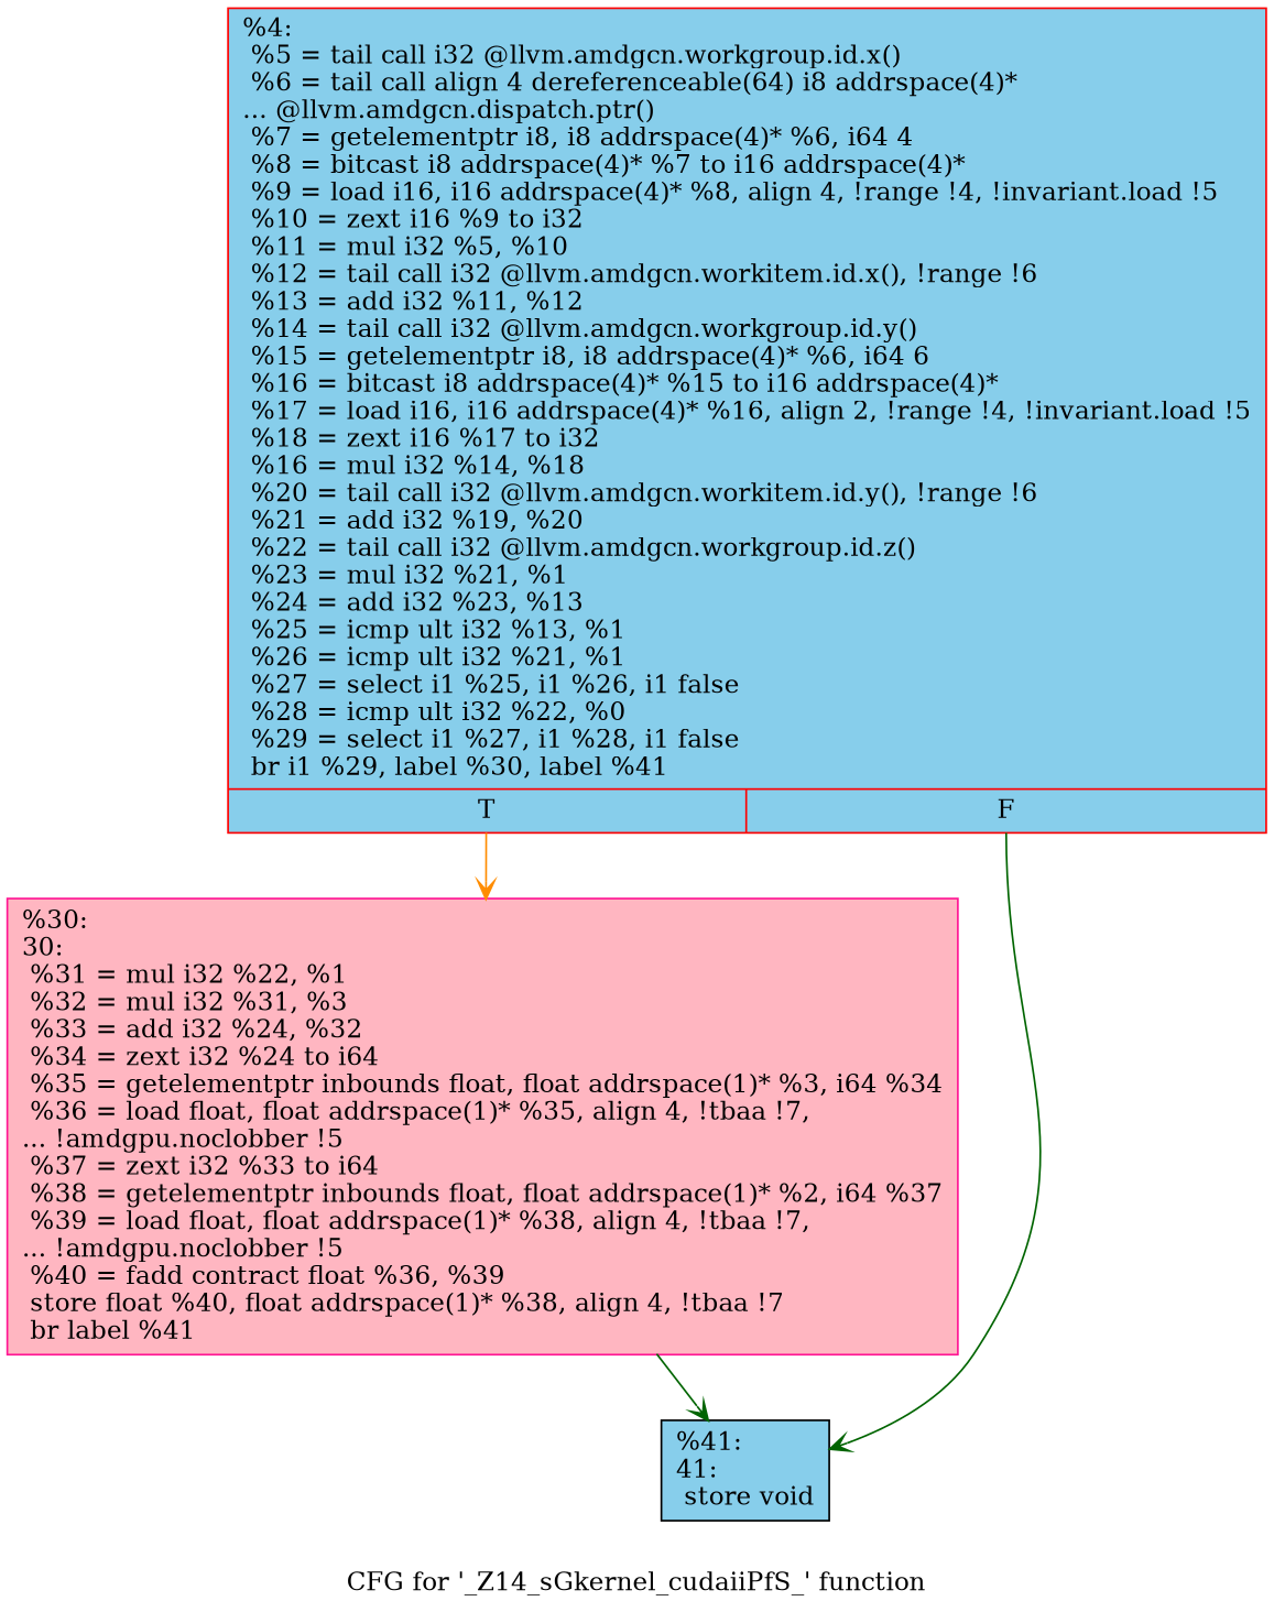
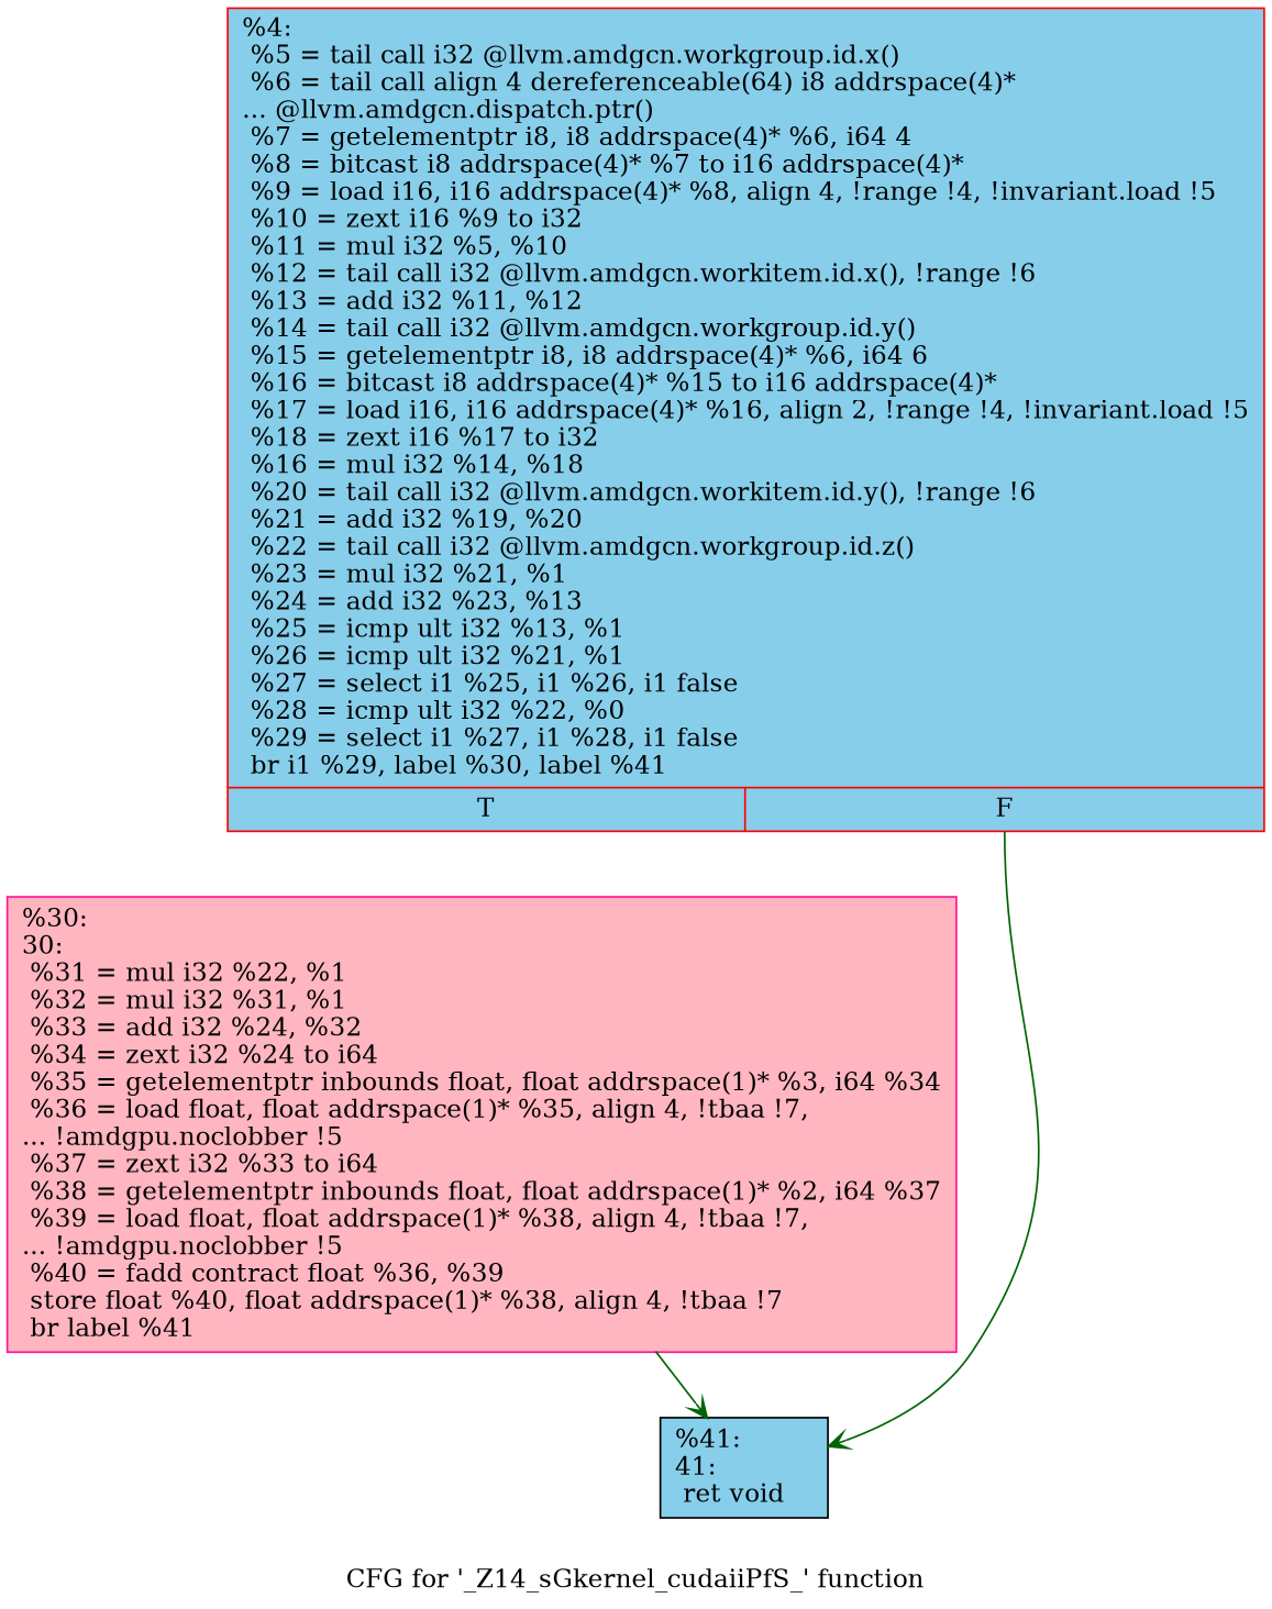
  digraph {
    label="CFG for '_Z14_sGkernel_cudaiiPfS_' function"
    node [fillcolor=skyblue shape=record style=filled]
    edge [arrowhead=vee color=darkgreen]
    n1 [color=red label="{%4:\l  %5 = tail call i32 @llvm.amdgcn.workgroup.id.x()\l  %6 = tail call align 4 dereferenceable(64) i8 addrspace(4)*\l... @llvm.amdgcn.dispatch.ptr()\l  %7 = getelementptr i8, i8 addrspace(4)* %6, i64 4\l  %8 = bitcast i8 addrspace(4)* %7 to i16 addrspace(4)*\l  %9 = load i16, i16 addrspace(4)* %8, align 4, !range !4, !invariant.load !5\l  %10 = zext i16 %9 to i32\l  %11 = mul i32 %5, %10\l  %12 = tail call i32 @llvm.amdgcn.workitem.id.x(), !range !6\l  %13 = add i32 %11, %12\l  %14 = tail call i32 @llvm.amdgcn.workgroup.id.y()\l  %15 = getelementptr i8, i8 addrspace(4)* %6, i64 6\l  %16 = bitcast i8 addrspace(4)* %15 to i16 addrspace(4)*\l  %17 = load i16, i16 addrspace(4)* %16, align 2, !range !4, !invariant.load !5\l  %18 = zext i16 %17 to i32\l  %16 = mul i32 %14, %18\l  %20 = tail call i32 @llvm.amdgcn.workitem.id.y(), !range !6\l  %21 = add i32 %19, %20\l  %22 = tail call i32 @llvm.amdgcn.workgroup.id.z()\l  %23 = mul i32 %21, %1\l  %24 = add i32 %23, %13\l  %25 = icmp ult i32 %13, %1\l  %26 = icmp ult i32 %21, %1\l  %27 = select i1 %25, i1 %26, i1 false\l  %28 = icmp ult i32 %22, %0\l  %29 = select i1 %27, i1 %28, i1 false\l  br i1 %29, label %30, label %41\l|{<s0>T|<s1>F}}"]
-   n2 [color=deeppink fillcolor=lightpink label="{%30:\l30:                                               \l  %31 = mul i32 %22, %1\l  %32 = mul i32 %31, %3\l  %33 = add i32 %24, %32\l  %34 = zext i32 %24 to i64\l  %35 = getelementptr inbounds float, float addrspace(1)* %3, i64 %34\l  %36 = load float, float addrspace(1)* %35, align 4, !tbaa !7,\l... !amdgpu.noclobber !5\l  %37 = zext i32 %33 to i64\l  %38 = getelementptr inbounds float, float addrspace(1)* %2, i64 %37\l  %39 = load float, float addrspace(1)* %38, align 4, !tbaa !7,\l... !amdgpu.noclobber !5\l  %40 = fadd contract float %36, %39\l  store float %40, float addrspace(1)* %38, align 4, !tbaa !7\l  br label %41\l}"]
-   n3 [color=black label="{%41:\l41:                                               \l  store void\l}"]
-   n1 -> n2 [color=darkorange tailport=s0]
+   n2 [color=deeppink fillcolor=lightpink label="{%30:\l30:                                               \l  %31 = mul i32 %22, %1\l  %32 = mul i32 %31, %1\l  %33 = add i32 %24, %32\l  %34 = zext i32 %24 to i64\l  %35 = getelementptr inbounds float, float addrspace(1)* %3, i64 %34\l  %36 = load float, float addrspace(1)* %35, align 4, !tbaa !7,\l... !amdgpu.noclobber !5\l  %37 = zext i32 %33 to i64\l  %38 = getelementptr inbounds float, float addrspace(1)* %2, i64 %37\l  %39 = load float, float addrspace(1)* %38, align 4, !tbaa !7,\l... !amdgpu.noclobber !5\l  %40 = fadd contract float %36, %39\l  store float %40, float addrspace(1)* %38, align 4, !tbaa !7\l  br label %41\l}"]
+   n3 [color=black label="{%41:\l41:                                               \l  ret void\l}"]
    n1 -> n3 [tailport=s1]
    n2 -> n3
  }
